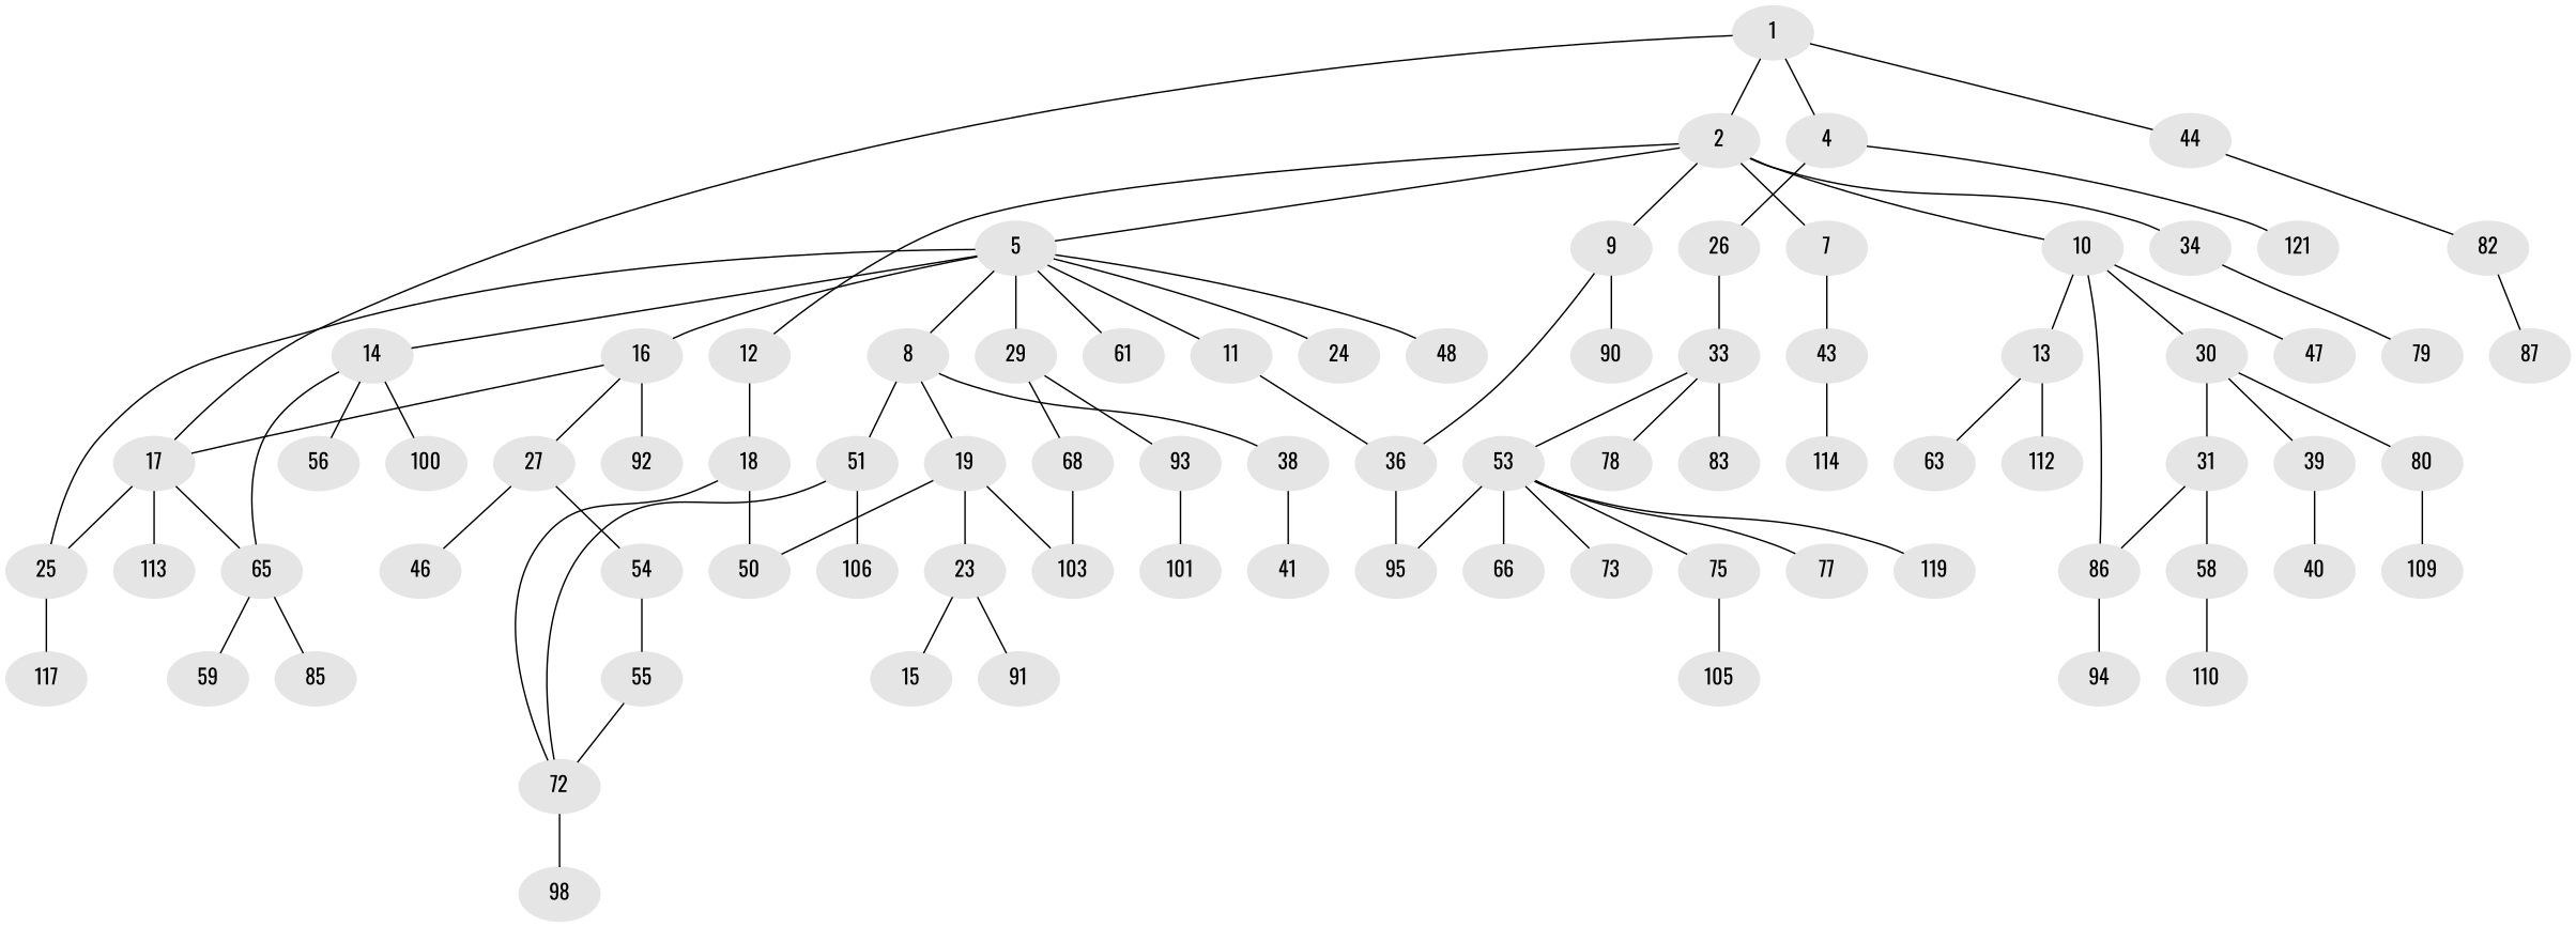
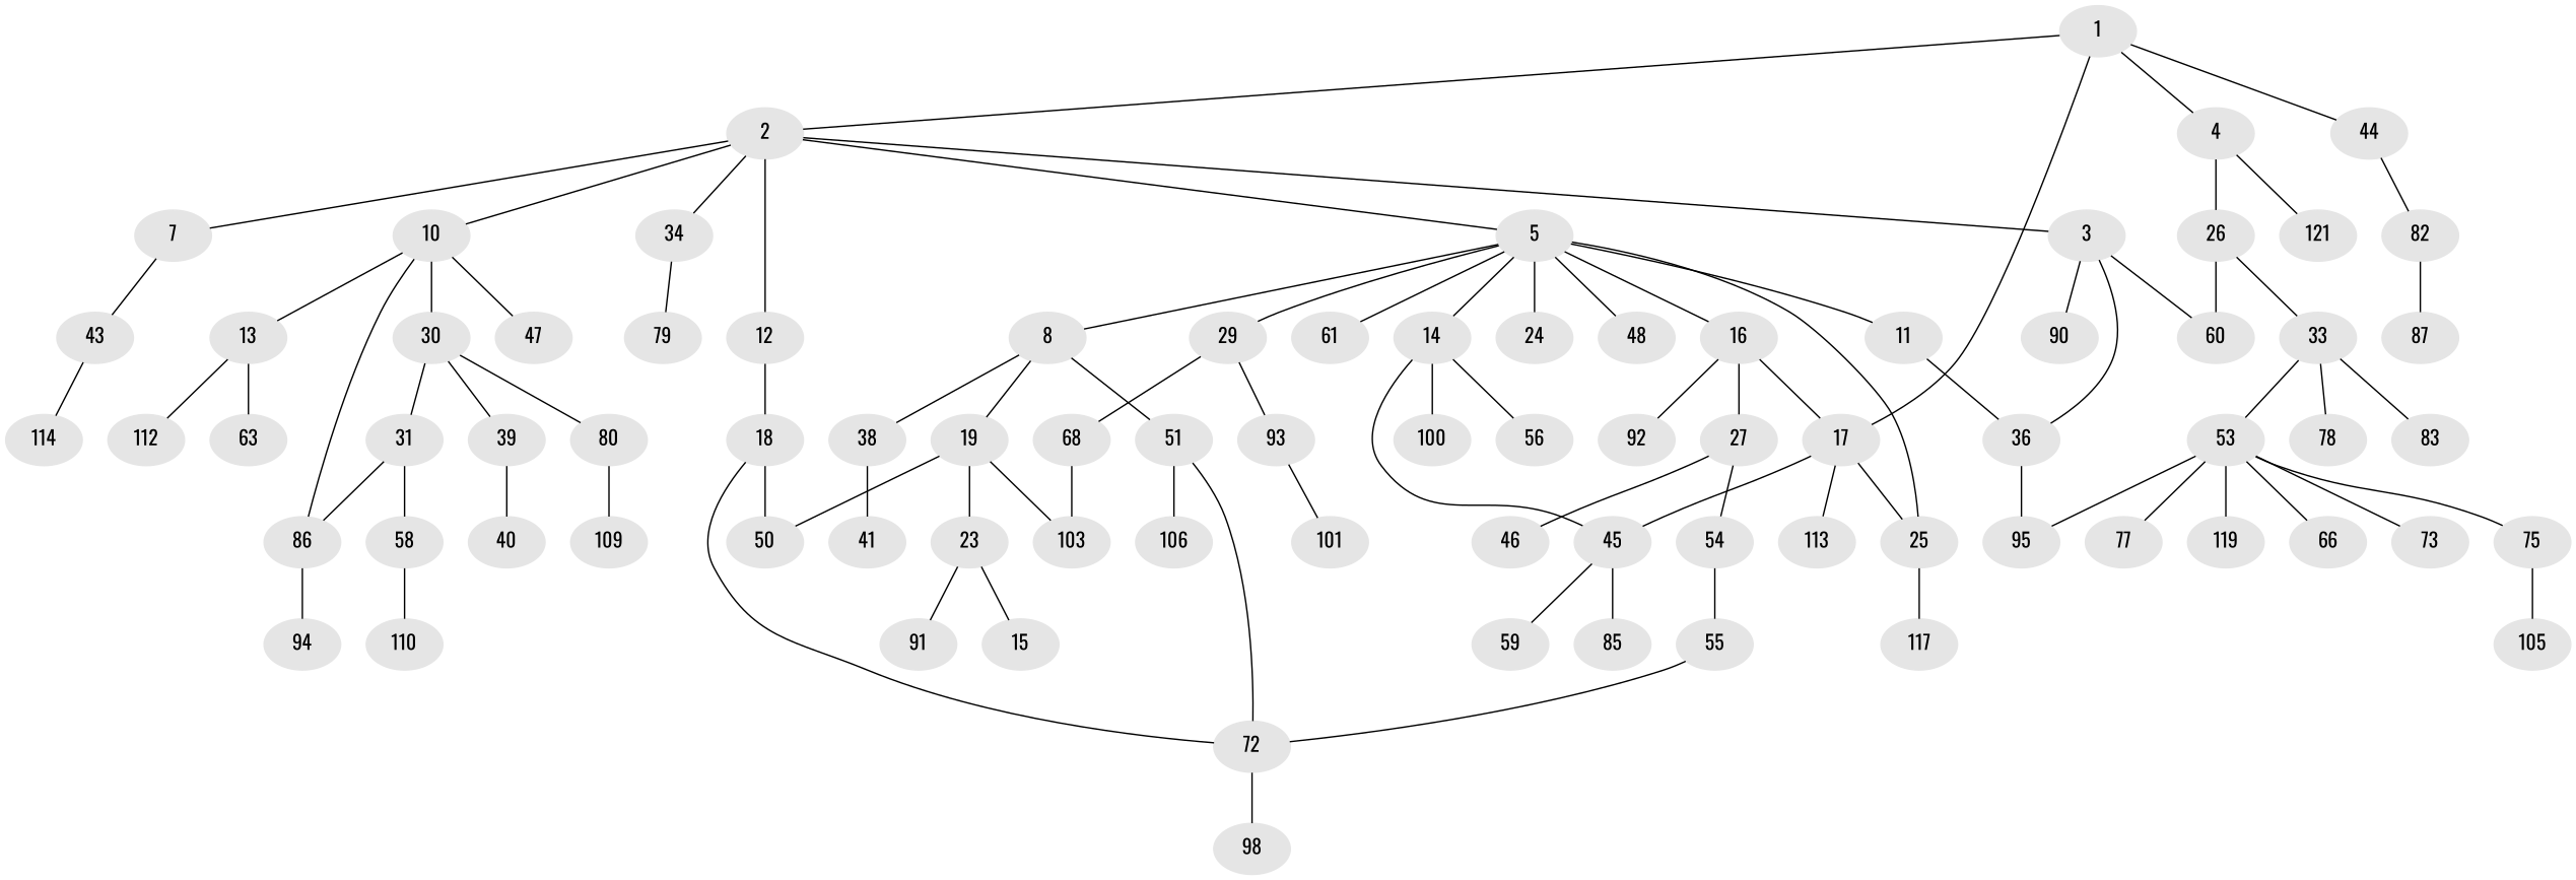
  graph {
    fontname=Oswald
    node [color=gray90 fontname=Oswald style=filled]
    edge [fontname=Oswald]
    1 [super="+32"]
    2 [super="+3"]
    4 [super="+71"]
    17 [super="+57"]
    44
    5 [super="+6"]
    7
-   9 [super="+52"]
+   9 [super="+52" label=3]
    10 [super="+22"]
    12 [super="+65"]
    34 [super="+69"]
    26 [super="+62"]
    121
    25 [super="+88"]
-   45 [super="+107" label=65]
+   45 [super="+107"]
    113
    82 [super="+89"]
    61 [super="+67"]
    8 [super="+20"]
    11 [super="+28"]
    14 [super="+15"]
    16 [super="+42"]
    24
    29
    48 [super="+108"]
    43 [super="+49"]
    36 [super="+64"]
+   60
    90
    13
    30 [super="+72"]
    47
    86 [super="+96"]
    18 [super="+21"]
    79
    33 [super="+37"]
    19 [super="+99"]
    38
    51 [super="+111"]
    56
    100
    27
    92 [super="+118"]
    117
    68
    93
    114
    50
    23 [super="+115"]
    103
    41 [super="+116"]
    n52 [label=72]
    106
    95 [super="+102"]
    63
    112
    31
    39
    80
    94
    59 [super="+76"]
    85
    46
    54 [super="+84"]
    98
    n66 [label=15]
    91
    53 [super="+70"]
    78
    83 [super="+122"]
    55 [super="+81"]
    101
    58
    40
    109
    110
    66
    73
    75
    77 [super="+97"]
    119
    87
    105
    1 -- 2
    1 -- 4
    1 -- 17
    1 -- 44
    2 -- 5
    2 -- 7
    2 -- 9
    2 -- 10
    2 -- 12
    2 -- 34
    4 -- 26
    4 -- 121
    17 -- 25
    17 -- 45
    17 -- 113
    44 -- 82
    5 -- 25
    5 -- 61
    5 -- 8
    5 -- 11
    5 -- 14
    5 -- 16 [weight=2]
    5 -- 24
    5 -- 29
    5 -- 48
    7 -- 43
    9 -- 36
+   9 -- 60
    9 -- 90
    10 -- 13
    10 -- 30
    10 -- 47
    10 -- 86
    12 -- 18 [weight=2]
    34 -- 79
+   26 -- 60
    26 -- 33
    25 -- 117
    45 -- 59
    45 -- 85
    82 -- 87
    8 -- 19
    8 -- 38
    8 -- 51
    11 -- 36
    14 -- 45
    14 -- 56
    14 -- 100
    16 -- 17
    16 -- 27
    16 -- 92
    29 -- 68
    29 -- 93
    43 -- 114
    36 -- 95
    13 -- 63
    13 -- 112
    30 -- 31
    30 -- 39
    30 -- 80
    86 -- 94
    18 -- 50
    18 -- n52
    33 -- 53
    33 -- 78
    33 -- 83
    19 -- 50
    19 -- 23
    19 -- 103
    38 -- 41
    51 -- n52
    51 -- 106
    27 -- 46
    27 -- 54
    68 -- 103
    93 -- 101
    23 -- n66
    23 -- 91
    n52 -- 98
    31 -- 86
    31 -- 58
    39 -- 40
    80 -- 109
    54 -- 55
    53 -- 95
    53 -- 66
    53 -- 73
    53 -- 75
    53 -- 77
    53 -- 119
    55 -- n52
    58 -- 110
    75 -- 105
  }
